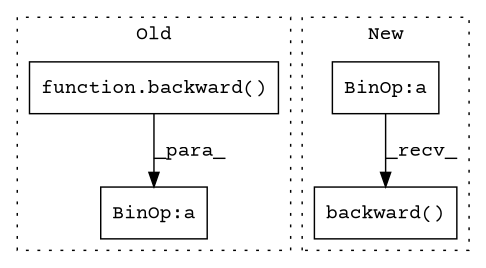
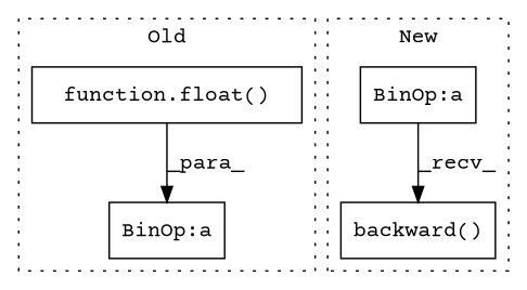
  digraph {
    fontname="Courier Prime"
    node [a=75 shape=box fontname="Courier Prime"]
    edge [fontname="Courier Prime"]
-   n1 [l="6,1" label="function.backward()" s="5642,5652"]
+   n1 [l="6,1" label="function.float()" s="5642,5652"]
    n2 [a=82 l=3 label="BinOp:a" s=5639]
    n3 [l=69 label="backward()" s=11275]
    n4 [a=82 l=20 label="BinOp:a" s=11287]
    subgraph cluster_1 {
      label=Old
      style=dotted
      n1
      n2
    }
    subgraph cluster_2 {
      label=New
      style=dotted
      n3
      n4
    }
    n1 -> n2 [label=_para_]
    n4 -> n3 [label=_recv_]
  }
